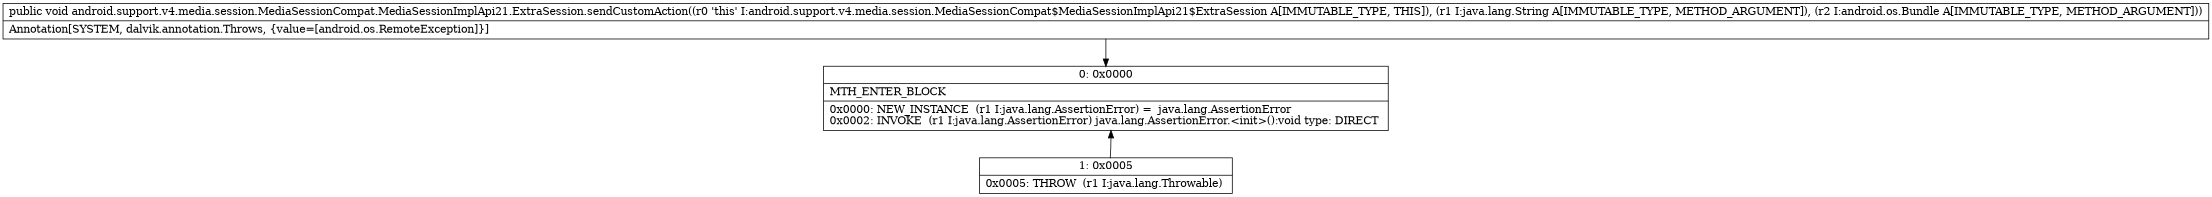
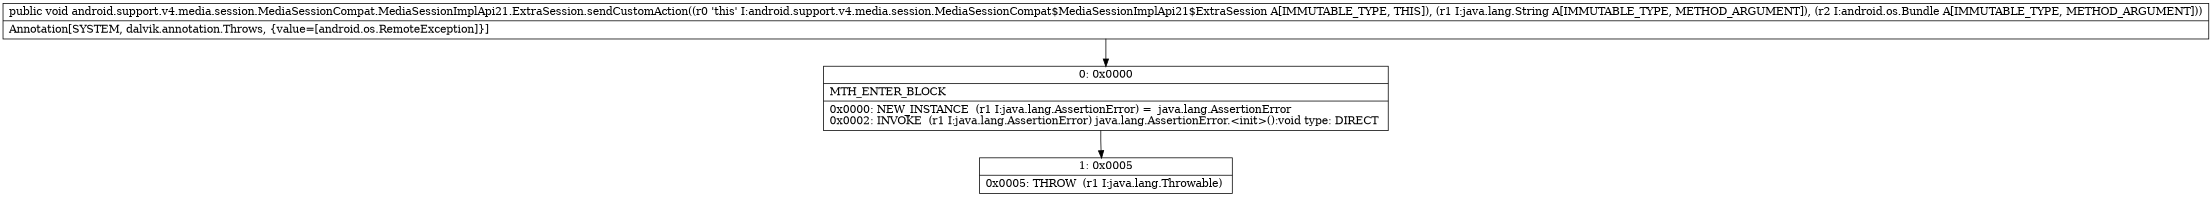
  digraph {
    node [shape=record]
    n1 [label="{0\:\ 0x0000|MTH_ENTER_BLOCK\l|0x0000: NEW_INSTANCE  (r1 I:java.lang.AssertionError) =  java.lang.AssertionError \l0x0002: INVOKE  (r1 I:java.lang.AssertionError) java.lang.AssertionError.\<init\>():void type: DIRECT \l}"]
    n2 [label="{1\:\ 0x0005|0x0005: THROW  (r1 I:java.lang.Throwable) \l}"]
    n3 [label="{public void android.support.v4.media.session.MediaSessionCompat.MediaSessionImplApi21.ExtraSession.sendCustomAction((r0 'this' I:android.support.v4.media.session.MediaSessionCompat$MediaSessionImplApi21$ExtraSession A[IMMUTABLE_TYPE, THIS]), (r1 I:java.lang.String A[IMMUTABLE_TYPE, METHOD_ARGUMENT]), (r2 I:android.os.Bundle A[IMMUTABLE_TYPE, METHOD_ARGUMENT]))  | Annotation[SYSTEM, dalvik.annotation.Throws, \{value=[android.os.RemoteException]\}]\l}"]
-   n2 -> n1
+   n1 -> n2
    n3 -> n1
  }
